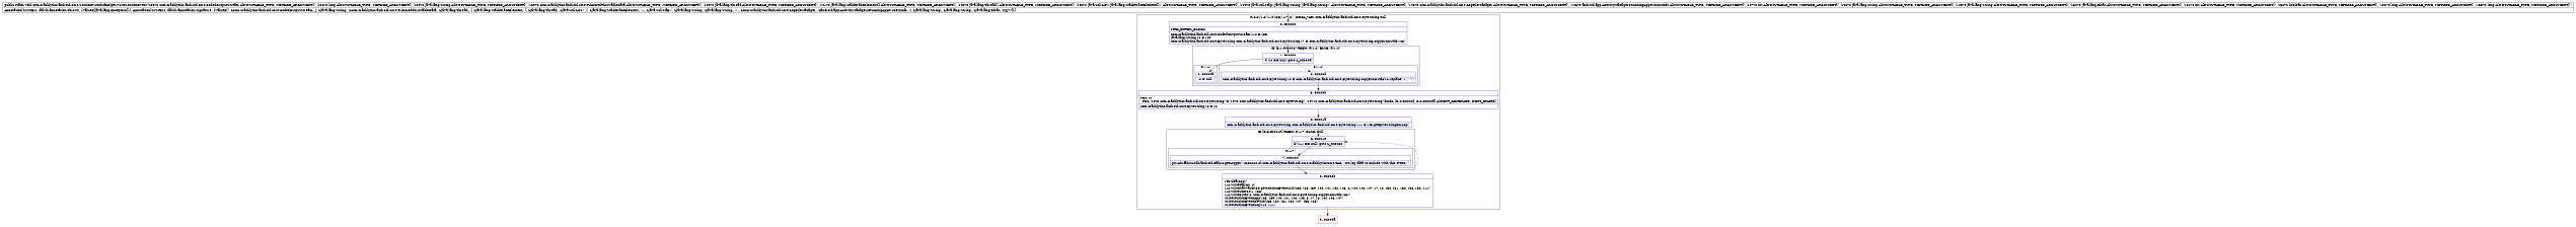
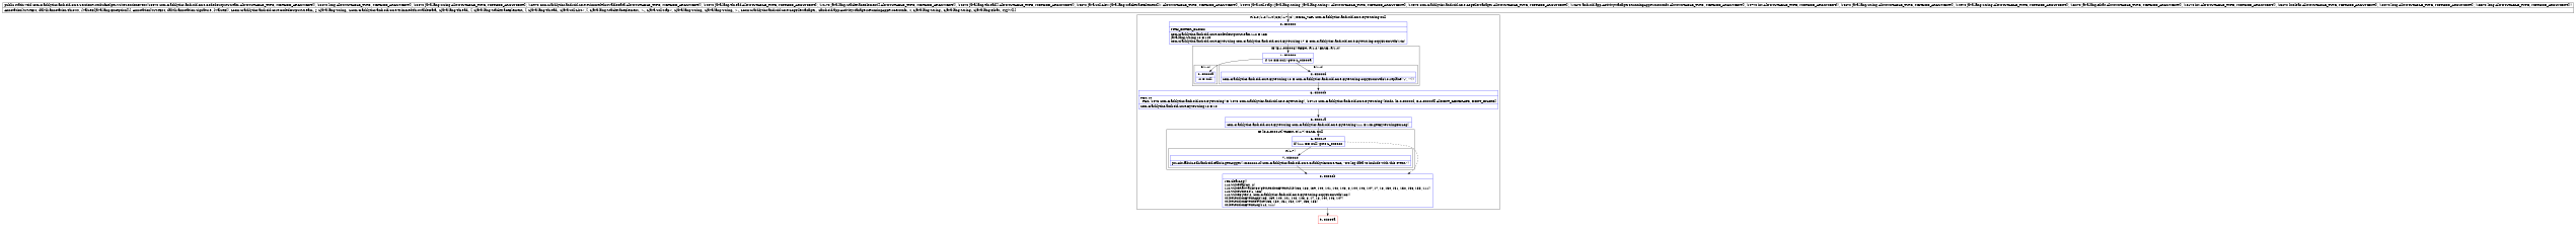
  digraph {
    node [color=blue shape=record]
    n1 [label="{2\:\ 0x000a|r0 = null\l}"]
    n2 [label="{4\:\ 0x000d|com.crashlytics.android.core.ByteString r0 = com.crashlytics.android.core.ByteString.copyFromUtf8(r0.replace(\"\-\", \"\"))\l}"]
    n3 [label="{1\:\ 0x0008|if (r0 == null) goto L_0x000a\l}"]
    n4 [label="{7\:\ 0x0020|p018io.fabric.sdk.android.Fabric.getLogger().mo22221d(com.crashlytics.android.core.CrashlyticsCore.TAG, \"No log data to include with this event.\")\l}"]
    n5 [label="{6\:\ 0x001e|if (r11 == null) goto L_0x0020\l}"]
    n6 [label="{0\:\ 0x0000|MTH_ENTER_BLOCK\l|com.crashlytics.android.core.CodedOutputStream r12 = r35\ljava.lang.String r0 = r49\lcom.crashlytics.android.core.ByteString com.crashlytics.android.core.ByteString r7 = com.crashlytics.android.core.ByteString.copyFromUtf8(r48)\l}"]
    n7 [label="{3\:\ 0x000b|PHI: r0 \l  PHI: (r0v3 com.crashlytics.android.core.ByteString) = (r0v2 com.crashlytics.android.core.ByteString), (r0v10 com.crashlytics.android.core.ByteString) binds: [B:4:0x000d, B:2:0x000a] A[DONT_GENERATE, DONT_INLINE]\l|com.crashlytics.android.core.ByteString r8 = r0\l}"]
    n8 [label="{5\:\ 0x001a|com.crashlytics.android.core.ByteString com.crashlytics.android.core.ByteString r11 = r45.getByteStringForLog()\l}"]
    n9 [label="{8\:\ 0x002b|r45.clearLog()\lr12.writeTag(60, 2)\lr12.writeRawVarint32(getSessionEventSize(r36, r38, r39, r40, r41, r42, r43, 8, r44, r46, r47, r7, r8, r50, r51, r52, r53, r55, r11))\lr12.writeUInt64(1, r36)\lr12.writeBytes(2, com.crashlytics.android.core.ByteString.copyFromUtf8(r38))\lwriteSessionEventApp(r35, r39, r40, r41, r42, r43, 8, r7, r8, r44, r46, r47)\lwriteSessionEventDevice(r35, r50, r51, r52, r47, r53, r55)\lwriteSessionEventLog(r12, r11)\l}"]
    n10 [color=red label="{9\:\ 0x009a}"]
    n11 [label="{public static void com.crashlytics.android.core.SessionProtobufHelper.writeSessionEvent((r35v0 com.crashlytics.android.core.CodedOutputStream A[IMMUTABLE_TYPE, METHOD_ARGUMENT]), (r36v0 long A[IMMUTABLE_TYPE, METHOD_ARGUMENT]), (r38v0 java.lang.String A[IMMUTABLE_TYPE, METHOD_ARGUMENT]), (r39v0 com.crashlytics.android.core.TrimmedThrowableData A[IMMUTABLE_TYPE, METHOD_ARGUMENT]), (r40v0 java.lang.Thread A[IMMUTABLE_TYPE, METHOD_ARGUMENT]), (r41v0 java.lang.StackTraceElement[] A[IMMUTABLE_TYPE, METHOD_ARGUMENT]), (r42v0 java.lang.Thread[] A[IMMUTABLE_TYPE, METHOD_ARGUMENT]), (r43v0 java.util.List\<java.lang.StackTraceElement[]\> A[IMMUTABLE_TYPE, METHOD_ARGUMENT]), (r44v0 java.util.Map\<java.lang.String, java.lang.String\> A[IMMUTABLE_TYPE, METHOD_ARGUMENT]), (r45v0 com.crashlytics.android.core.LogFileManager A[IMMUTABLE_TYPE, METHOD_ARGUMENT]), (r46v0 android.app.ActivityManager$RunningAppProcessInfo A[IMMUTABLE_TYPE, METHOD_ARGUMENT]), (r47v0 int A[IMMUTABLE_TYPE, METHOD_ARGUMENT]), (r48v0 java.lang.String A[IMMUTABLE_TYPE, METHOD_ARGUMENT]), (r49v0 java.lang.String A[IMMUTABLE_TYPE, METHOD_ARGUMENT]), (r50v0 java.lang.Float A[IMMUTABLE_TYPE, METHOD_ARGUMENT]), (r51v0 int A[IMMUTABLE_TYPE, METHOD_ARGUMENT]), (r52v0 boolean A[IMMUTABLE_TYPE, METHOD_ARGUMENT]), (r53v0 long A[IMMUTABLE_TYPE, METHOD_ARGUMENT]), (r55v0 long A[IMMUTABLE_TYPE, METHOD_ARGUMENT]))  | Annotation[SYSTEM, dalvik.annotation.Throws, \{value=[java.lang.Exception]\}], Annotation[SYSTEM, dalvik.annotation.Signature, \{value=[(, Lcom\/crashlytics\/android\/core\/CodedOutputStream;, J, Ljava\/lang\/String;, Lcom\/crashlytics\/android\/core\/TrimmedThrowableData;, Ljava\/lang\/Thread;, [, Ljava\/lang\/StackTraceElement;, [, Ljava\/lang\/Thread;, Ljava\/util\/List\<, [, Ljava\/lang\/StackTraceElement;, \>;, Ljava\/util\/Map\<, Ljava\/lang\/String;, Ljava\/lang\/String;, \>;, Lcom\/crashlytics\/android\/core\/LogFileManager;, Landroid\/app\/ActivityManager$RunningAppProcessInfo;, I, Ljava\/lang\/String;, Ljava\/lang\/String;, Ljava\/lang\/Float;, IZJJ)V]\}]\l}" color=""]
    subgraph cluster_1 {
      label="R(6:0|(1:2)(1:4)|3|5|(1:7)|8) | DECL_VAR: com.crashlytics.android.core.ByteString null\l"
      n6
      n7
      n8
      n9
      subgraph cluster_2 {
        label="IF [B:1:0x0008] THEN: R(1:2) ELSE: R(1:4)"
        n3
        subgraph cluster_3 {
          label="R(1:2)"
          n1
        }
        subgraph cluster_4 {
          label="R(1:4)"
          n2
        }
      }
      subgraph cluster_5 {
        label="IF [B:6:0x001e] THEN: R(1:7) ELSE: null"
        n5
        subgraph cluster_6 {
          label="R(1:7)"
          n4
        }
      }
    }
    n2 -> n7
    n3 -> n1
-   n3 -> n2 [style=dashed]
+   n3 -> n2 [style=solid]
    n4 -> n9
    n5 -> n4
-   n9 -> n5 [style=dashed]
+   n5 -> n9 [style=dashed]
    n6 -> n3
    n7 -> n8
    n8 -> n5
    n9 -> n10
    n11 -> n6
  }
